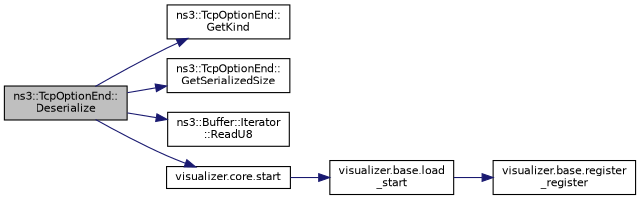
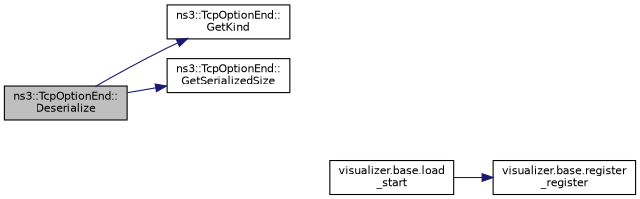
  digraph {
    rankdir=LR
    node [color=black fillcolor=white fontname=Helvetica fontsize=10 shape=record style=filled]
    edge [color=midnightblue fontname=Helvetica fontsize=10 labelfontname=Helvetica labelfontsize=10 style=solid]
    n1 [fillcolor=grey75 fontcolor=black height=0.2 label="ns3::TcpOptionEnd::\lDeserialize" width=0.4]
    n2 [height=0.2 label="ns3::TcpOptionEnd::\lGetKind" width=0.4]
    n3 [height=0.2 label="ns3::TcpOptionEnd::\lGetSerializedSize" width=0.4]
-   n4 [height=0.2 label="ns3::Buffer::Iterator\l::ReadU8" width=0.4]
-   n5 [height=0.2 label="visualizer.core.start" width=0.4]
    n6 [height=0.2 label="visualizer.base.load\l_start" width=0.4]
    n7 [height=0.2 label="visualizer.base.register\l_register" width=0.4]
    n1 -> n2
    n1 -> n3
-   n1 -> n4
-   n1 -> n5
-   n5 -> n6
    n6 -> n7
  }
